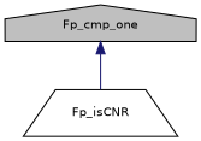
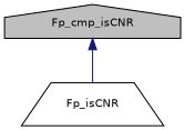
  digraph {
    rankdir=TB
    node [color=black fontname=Helvetica fontsize=10 style=filled]
-   n1 [fillcolor=grey75 fontcolor=black height=0.2 label=Fp_cmp_one shape=house width=0.4]
+   n1 [fillcolor=grey75 fontcolor=black height=0.2 label=Fp_cmp_isCNR shape=house width=0.4]
    n2 [fillcolor=white height=0.2 label=Fp_isCNR shape=trapezium width=0.4]
    n1 -> n2 [color=midnightblue dir=back fontname=Helvetica fontsize=10 labelfontname=Helvetica labelfontsize=10 style=solid]
  }
